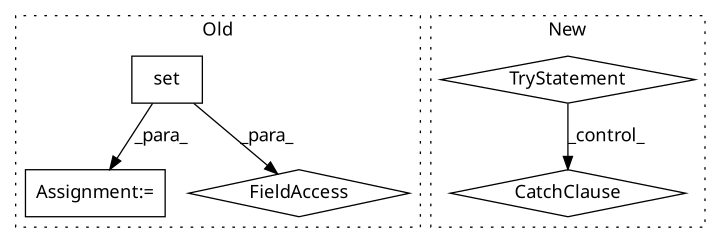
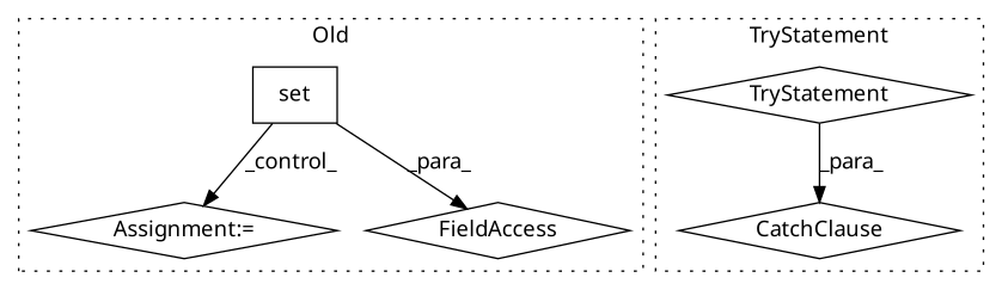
  digraph {
    fontname="Noto Sans"
    node [fontname="Noto Sans" shape=diamond]
    edge [fontname="Noto Sans"]
    n1 [a=32 l="4,1" label=set s="2916,2944" shape=box]
-   n2 [a=7 l=1 label="Assignment:=" s=2889 shape=box]
+   n2 [a=7 l=1 label="Assignment:=" s=2889]
    n3 [a=22 l=19 label=FieldAccess s=2920]
    n4 [a=54 l=4 label=TryStatement s=2932]
    n5 [a=12 l="11,2" label=CatchClause s="3006,3051"]
    subgraph cluster_1 {
      label=Old
      style=dotted
      n1
      n2
      n3
    }
    subgraph cluster_2 {
-     label=New
+     label=TryStatement
      style=dotted
      n4
      n5
    }
-   n1 -> n2 [label=_para_]
+   n1 -> n2 [label=_control_]
    n1 -> n3 [label=_para_]
-   n4 -> n5 [label=_control_]
+   n4 -> n5 [label=_para_]
  }
